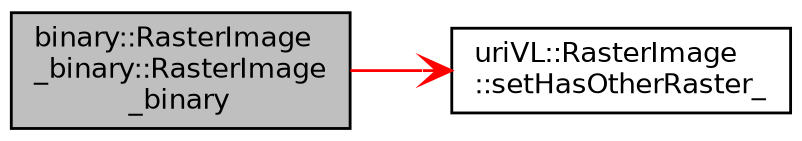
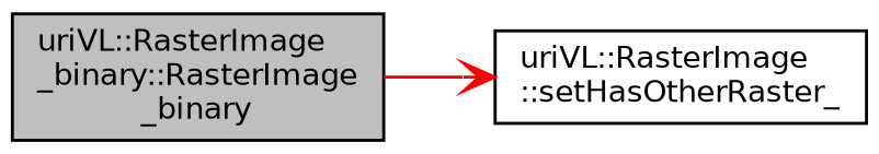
  digraph {
    rankdir=LR
    node [color=black fontname=Helvetica fontsize=10 shape=record style=filled]
-   n1 [fillcolor=grey75 fontcolor=black height=0.2 label="binary::RasterImage\l_binary::RasterImage\l_binary" width=0.4]
+   n1 [fillcolor=grey75 fontcolor=black height=0.2 label="uriVL::RasterImage\l_binary::RasterImage\l_binary" width=0.4]
    n2 [fillcolor=white height=0.2 label="uriVL::RasterImage\l::setHasOtherRaster_" width=0.4]
    n1 -> n2 [color=red fontname=Helvetica fontsize=10 labelfontname=Helvetica labelfontsize=10 style=solid arrowhead=vee]
  }
